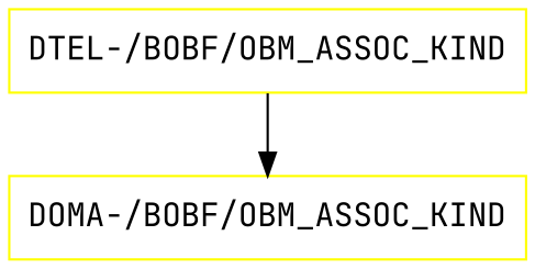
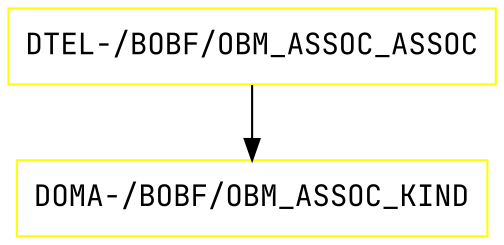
  digraph {
    fontname="JetBrains Mono"
    node [color=yellow shape=box fontname="JetBrains Mono"]
-   "DTEL-/BOBF/OBM_ASSOC_KIND"
+   "DTEL-/BOBF/OBM_ASSOC_KIND" [label="DTEL-/BOBF/OBM_ASSOC_ASSOC"]
    "DOMA-/BOBF/OBM_ASSOC_KIND"
    "DTEL-/BOBF/OBM_ASSOC_KIND" -> "DOMA-/BOBF/OBM_ASSOC_KIND" [fontname="JetBrains Mono"]
  }
